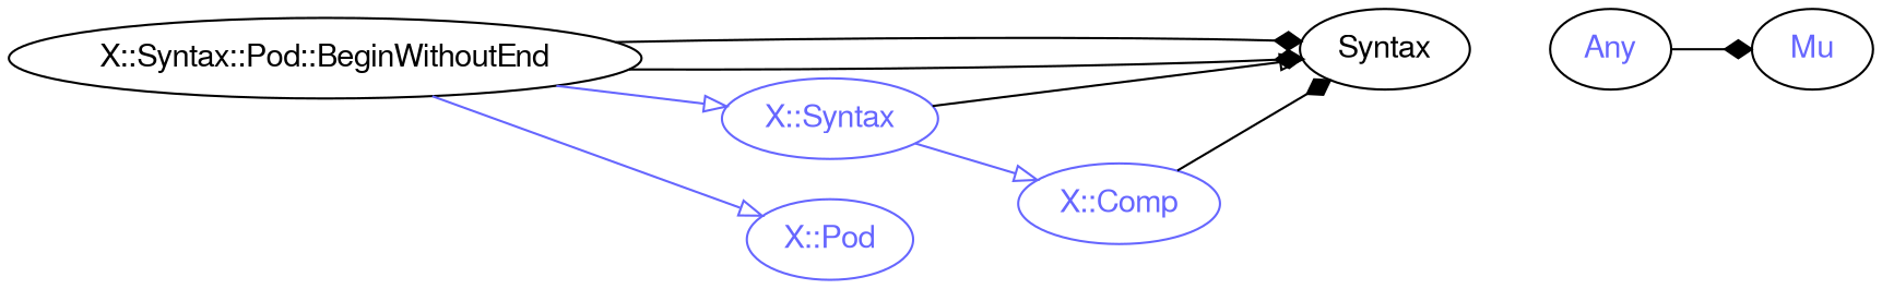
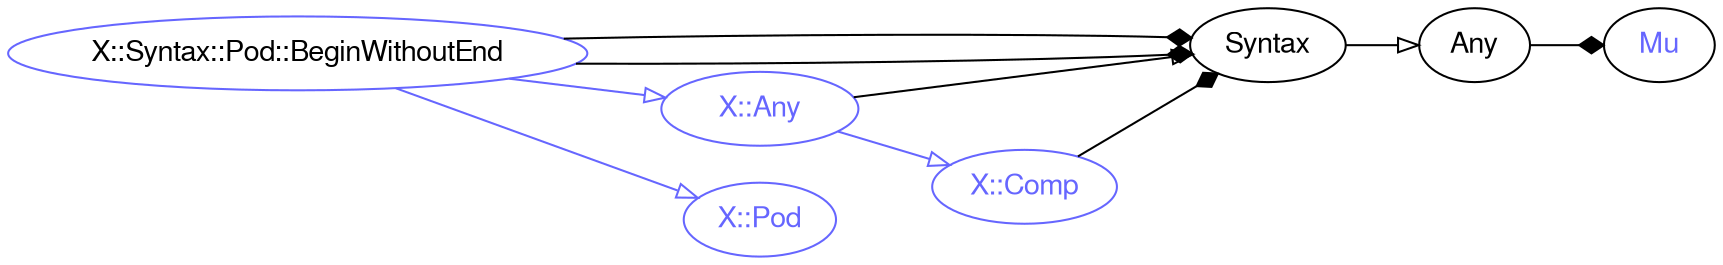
  digraph {
    rankdir=LR
    splines=polyline
    node [color="#000000" fontcolor="#6666FF" fontname=FreeSans]
    edge [arrowhead=onormal color="#000000"]
    n1 [fontcolor="#000000" label=Syntax]
-   "X::Syntax::Pod::BeginWithoutEnd" [fontcolor="#000000"]
-   "X::Syntax" [color="#6666FF"]
+   "X::Syntax::Pod::BeginWithoutEnd" [color="#6666FF" fontcolor="#000000"]
+   "X::Syntax" [color="#6666FF" label="X::Any"]
    "X::Pod" [color="#6666FF"]
-   Any
+   Any [fontcolor="#000000"]
    "X::Comp" [color="#6666FF"]
    Mu
+   n1 -> Any
    "X::Syntax::Pod::BeginWithoutEnd" -> n1 [arrowhead=diamond]
    "X::Syntax::Pod::BeginWithoutEnd" -> n1 [arrowhead=diamond]
    "X::Syntax::Pod::BeginWithoutEnd" -> "X::Syntax" [color="#6666FF"]
    "X::Syntax::Pod::BeginWithoutEnd" -> "X::Pod" [color="#6666FF"]
    "X::Syntax" -> n1
    "X::Syntax" -> "X::Comp" [color="#6666FF"]
    Any -> Mu [arrowhead=diamond]
    "X::Comp" -> n1 [arrowhead=diamond]
  }
